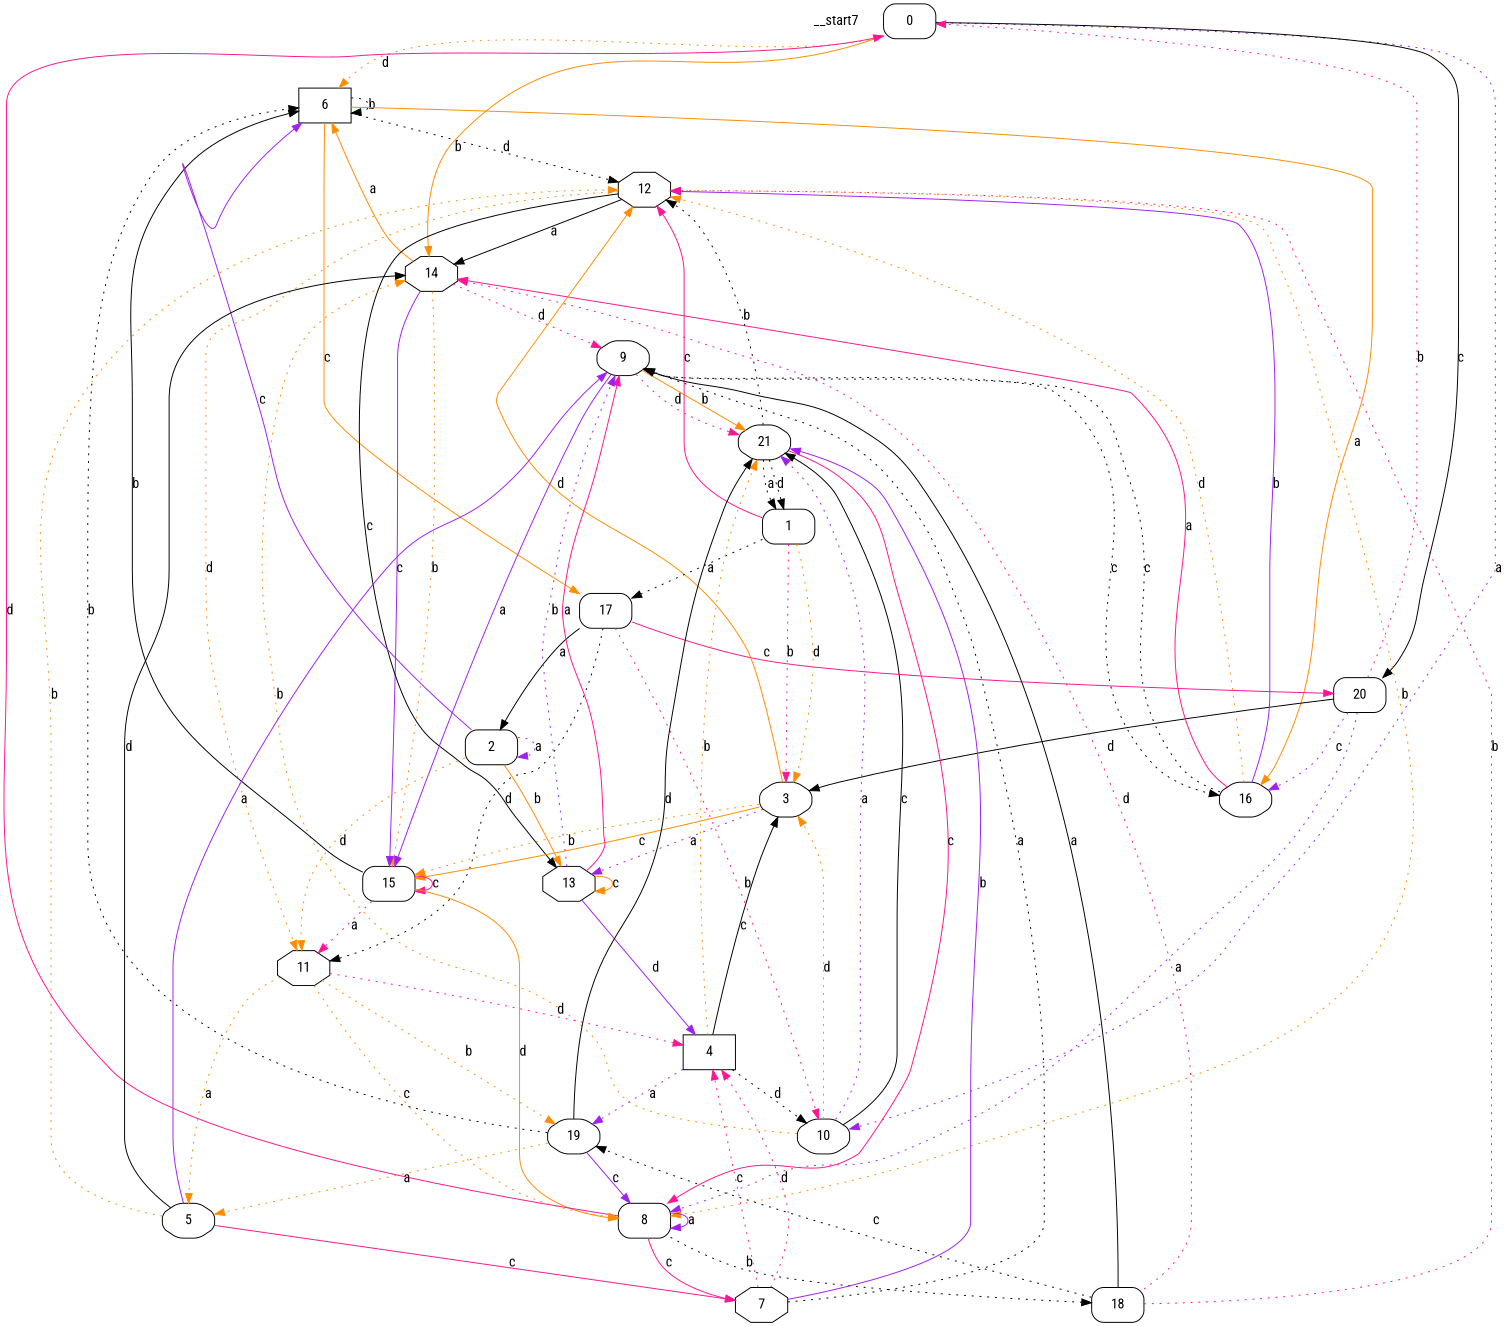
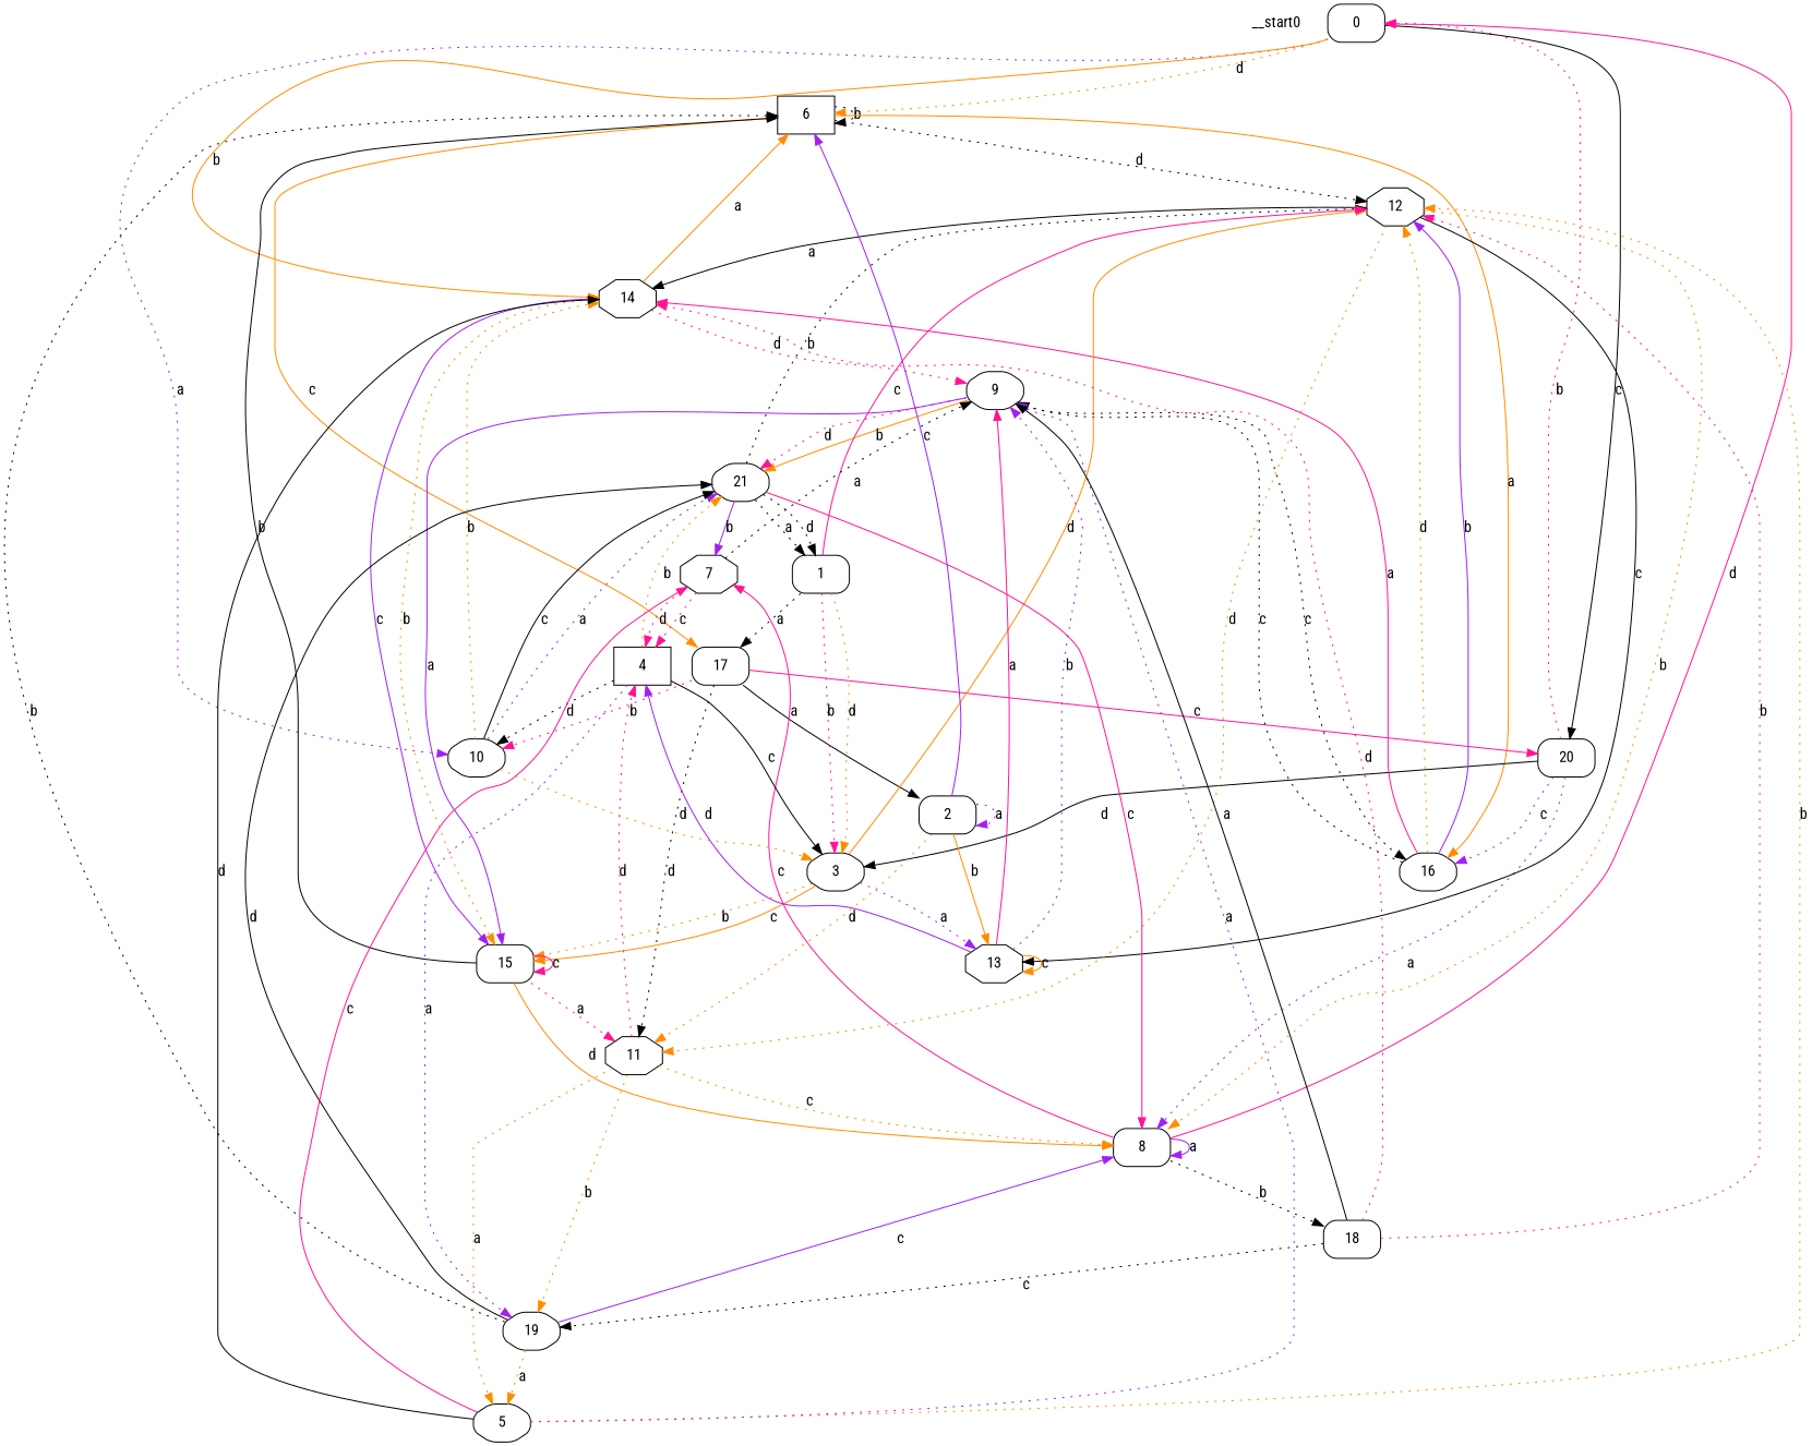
  digraph {
    fontname="Roboto Condensed"
    rankdir=TB
    node [fontname="Roboto Condensed" shape=octagon color=black fillcolor=white style="rounded,filled"]
    edge [color=darkorange fontname="Roboto Condensed" style=dotted]
-   __start0 [shape=none label=__start7 color="" fillcolor="" style=""]
+   __start0 [shape=none color="" fillcolor="" style=""]
    n2 [label=0 shape=box]
    n3 [label=6 shape=box style=filled]
    n4 [label=10]
    n5 [label=14 style=filled]
    n6 [label=20 shape=box]
    n7 [label=12 style=filled]
    n8 [label=17 shape=box]
    n9 [label=16]
    n10 [label=3]
    n11 [label=21]
    n12 [label=15 shape=box]
    n13 [label=9]
    n14 [label=8 shape=box]
    n15 [label=1 shape=box]
    n16 [label=13 style=filled]
    n17 [label=11 style=filled]
    n18 [label=2 shape=box]
    n19 [label=4 shape=box style=filled]
    n20 [label=19]
    n21 [label=5]
    n22 [label=7 style=filled]
    n23 [label=18 shape=box]
    n2 -> n3 [label=d]
    n2 -> n4 [color=purple label=a]
    n2 -> n5 [label=b style=solid]
    n2 -> n6 [color=black label=c style=solid]
    n3 -> n3 [color=black label=b]
    n3 -> n7 [color=black label=d]
    n3 -> n8 [label=c style=solid]
    n3 -> n9 [label=a style=solid]
    n4 -> n5 [label=b]
    n4 -> n10 [label=d]
    n4 -> n11 [color=purple label=a]
    n4 -> n11 [color=black label=c style=solid]
    n5 -> n3 [label=a style=solid]
    n5 -> n12 [label=b]
    n5 -> n12 [color=purple label=c style=solid]
    n5 -> n13 [color=deeppink label=d]
    n6 -> n2 [color=deeppink label=b]
    n6 -> n9 [color=purple label=c]
    n6 -> n10 [color=black label=d style=solid]
    n6 -> n14 [color=purple label=a]
    n7 -> n5 [color=black label=a style=solid]
    n7 -> n14 [label=b]
    n7 -> n16 [color=black label=c style=solid]
    n7 -> n17 [label=d]
    n8 -> n4 [color=deeppink label=b]
    n8 -> n6 [color=deeppink label=c style=solid]
    n8 -> n17 [color=black label=d]
    n8 -> n18 [color=black label=a style=solid]
    n9 -> n5 [color=deeppink label=a style=solid]
    n9 -> n7 [color=purple label=b style=solid]
    n9 -> n7 [label=d]
    n9 -> n13 [color=black label=c]
    n10 -> n7 [label=d style=solid]
    n10 -> n12 [label=b]
    n10 -> n12 [label=c style=solid]
    n10 -> n16 [color=purple label=a]
    n11 -> n7 [color=black label=b]
    n11 -> n14 [color=deeppink label=c style=solid]
    n11 -> n15 [color=black label=a]
    n11 -> n15 [color=black label=d]
    n12 -> n3 [color=black label=b style=solid]
    n12 -> n12 [color=deeppink label=c style=solid]
    n12 -> n14 [label=d style=solid]
    n12 -> n17 [color=deeppink label=a]
    n13 -> n9 [color=black label=c]
    n13 -> n11 [label=b style=solid]
    n13 -> n11 [color=deeppink label=d]
    n13 -> n12 [color=purple label=a style=solid]
    n14 -> n2 [color=deeppink label=d style=solid]
    n14 -> n14 [color=purple label=a style=solid]
    n14 -> n22 [color=deeppink label=c style=solid]
    n14 -> n23 [color=black label=b]
    n15 -> n7 [color=deeppink label=c style=solid]
    n15 -> n8 [color=black label=a]
    n15 -> n10 [color=deeppink label=b]
    n15 -> n10 [label=d]
    n16 -> n13 [color=deeppink label=a style=solid]
    n16 -> n13 [color=purple label=b]
    n16 -> n16 [label=c style=solid]
    n16 -> n19 [color=purple label=d style=solid]
    n17 -> n14 [label=c]
    n17 -> n19 [color=deeppink label=d]
    n17 -> n20 [label=b]
    n17 -> n21 [label=a]
    n18 -> n3 [color=purple label=c style=solid]
    n18 -> n16 [label=b style=solid]
    n18 -> n17 [label=d]
    n18 -> n18 [color=purple label=a]
    n19 -> n4 [color=black label=d]
    n19 -> n10 [color=black label=c style=solid]
    n19 -> n11 [label=b]
    n19 -> n20 [color=purple label=a]
    n20 -> n3 [color=black label=b]
    n20 -> n11 [color=black label=d style=solid]
    n20 -> n14 [color=purple label=c style=solid]
    n20 -> n21 [label=a]
    n21 -> n5 [color=black label=d style=solid]
    n21 -> n7 [label=b]
-   n21 -> n13 [color=purple label=a style=solid]
+   n21 -> n13 [color=purple label=a]
    n21 -> n22 [color=deeppink label=c style=solid]
-   n22 -> n11 [color=purple label=b style=solid]
+   n11 -> n22 [color=purple label=b style=solid]
    n22 -> n13 [color=black label=a]
    n22 -> n19 [color=deeppink label=c]
    n22 -> n19 [color=deeppink label=d]
    n23 -> n5 [color=deeppink label=d]
    n23 -> n7 [color=deeppink label=b]
    n23 -> n13 [color=black label=a style=solid]
    n23 -> n20 [color=black label=c]
  }
